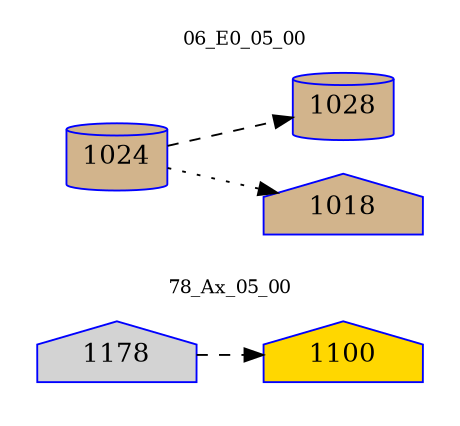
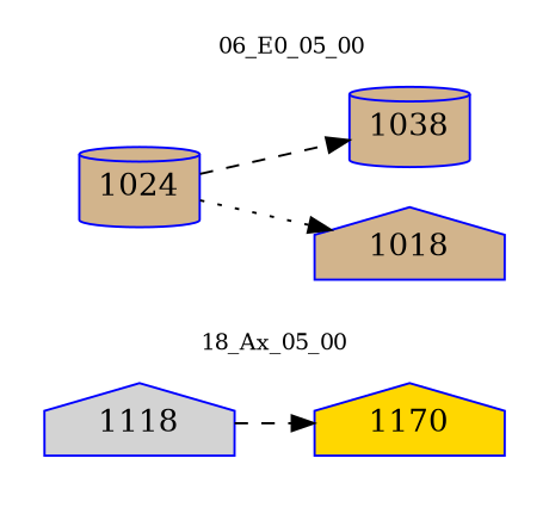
  digraph {
    rankdir=LR
    node [color=blue fillcolor=tan shape=house style=filled]
    edge [color=black style=dashed]
-   n1 [fillcolor=lightgrey label=1178]
-   n2 [fillcolor=gold label=1100]
+   n1 [fillcolor=lightgrey label=1118]
+   n2 [fillcolor=gold label=1170]
    n3 [label=1024 shape=cylinder]
    n4 [label=1018]
-   n5 [label=1028 shape=cylinder]
+   n5 [label=1038 shape=cylinder]
    subgraph cluster_1 {
      color=white
      fontsize=10
-     label="78_Ax_05_00"
+     label="18_Ax_05_00"
      n1
      n2
    }
    subgraph cluster_2 {
      color=white
      fontsize=10
      label="06_E0_05_00"
      n3
      n4
      n5
    }
    n1 -> n2
    n3 -> n4 [style=dotted]
    n3 -> n5
  }
